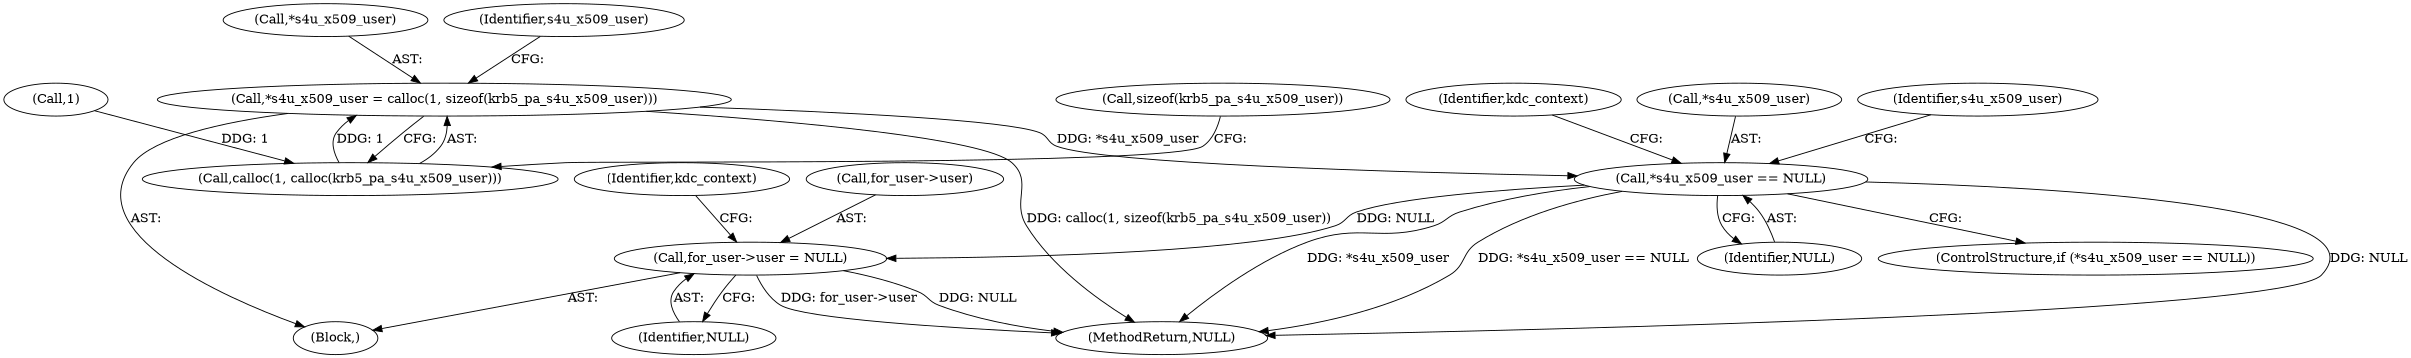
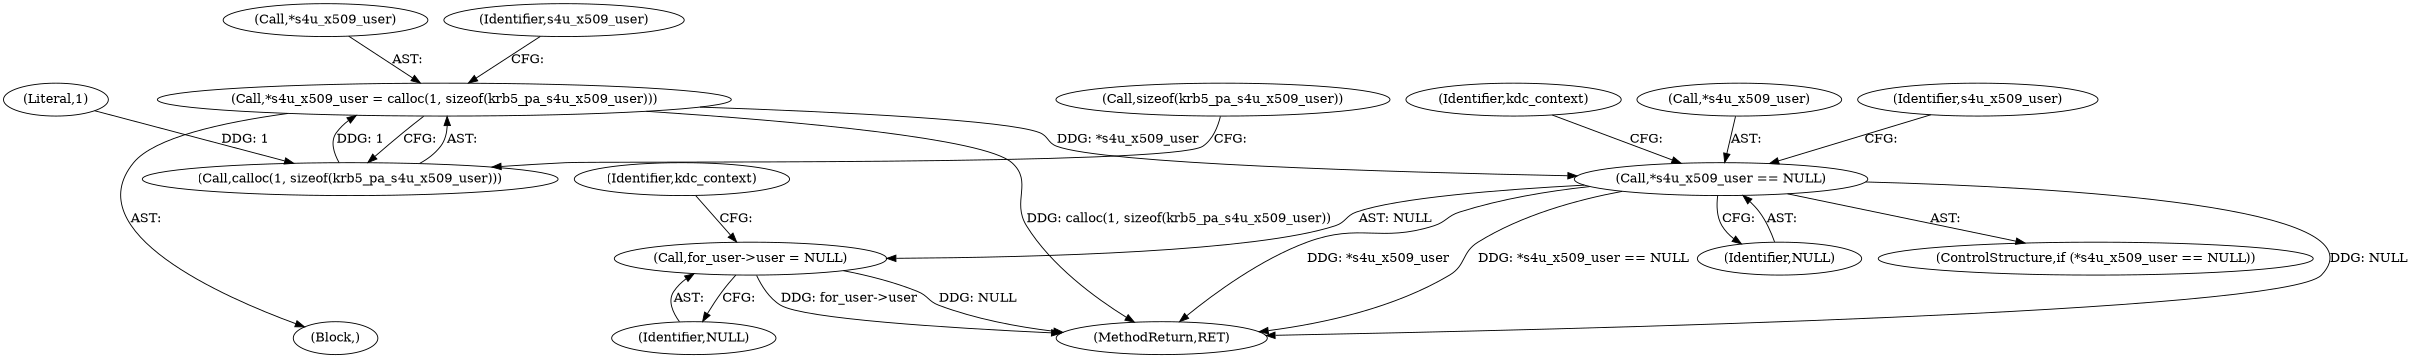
  digraph {
    n1 [label="(Call,*s4u_x509_user = calloc(1, sizeof(krb5_pa_s4u_x509_user)))"]
-   n2 [label="(Call,calloc(1, calloc(krb5_pa_s4u_x509_user)))"]
+   n2 [label="(Call,calloc(1, sizeof(krb5_pa_s4u_x509_user)))"]
    n3 [label="(Call,*s4u_x509_user == NULL)"]
-   n4 [label="(MethodReturn,NULL)"]
+   n4 [label="(MethodReturn,RET)"]
    n5 [label="(Block,)"]
    n6 [label="(Call,for_user->user = NULL)"]
    n7 [label="(Identifier,NULL)"]
    n8 [label="(ControlStructure,if (*s4u_x509_user == NULL))"]
    n9 [label="(Call,sizeof(krb5_pa_s4u_x509_user))"]
    n10 [label="(Identifier,NULL)"]
    n11 [label="(Call,*s4u_x509_user)"]
    n12 [label="(Identifier,kdc_context)"]
-   n13 [label="(Call,for_user->user)"]
    n14 [label="(Call,*s4u_x509_user)"]
    n15 [label="(Identifier,s4u_x509_user)"]
    n16 [label="(Identifier,s4u_x509_user)"]
    n17 [label="(Identifier,kdc_context)"]
-   n18 [label="(Call,1)"]
+   n18 [label="(Literal,1)"]
    n1 -> n2 [label="CFG: "]
    n1 -> n3 [label="DDG: *s4u_x509_user"]
    n1 -> n4 [label="DDG: calloc(1, sizeof(krb5_pa_s4u_x509_user))"]
    n1 -> n5 [label="AST: "]
    n2 -> n1 [label="AST: "]
    n2 -> n1 [label="DDG: 1"]
    n3 -> n4 [label="DDG: *s4u_x509_user"]
    n3 -> n4 [label="DDG: *s4u_x509_user == NULL"]
    n3 -> n4 [label="DDG: NULL"]
-   n3 -> n6 [label="DDG: NULL"]
+   n3 -> n6 [label="AST: NULL"]
    n3 -> n7 [label="CFG: "]
-   n3 -> n8 [label="CFG: "]
+   n3 -> n8 [label="AST: "]
    n6 -> n4 [label="DDG: for_user->user"]
    n6 -> n4 [label="DDG: NULL"]
-   n6 -> n5 [label="AST: "]
    n6 -> n10 [label="CFG: "]
    n7 -> n3 [label="AST: "]
    n9 -> n2 [label="CFG: "]
    n10 -> n6 [label="AST: "]
    n11 -> n1 [label="AST: "]
    n12 -> n3 [label="CFG: "]
-   n13 -> n6 [label="AST: "]
    n14 -> n3 [label="AST: "]
    n15 -> n1 [label="CFG: "]
    n16 -> n3 [label="CFG: "]
    n17 -> n6 [label="CFG: "]
    n18 -> n2 [label="DDG: 1"]
  }
